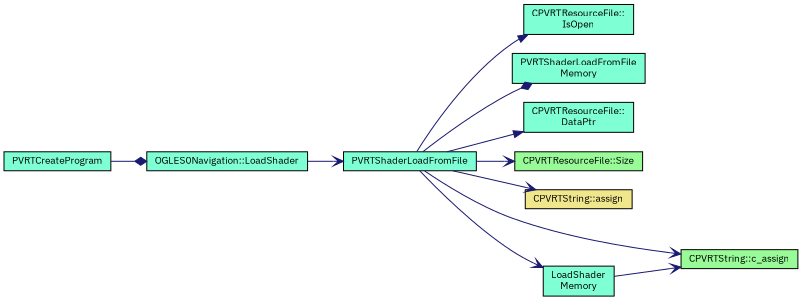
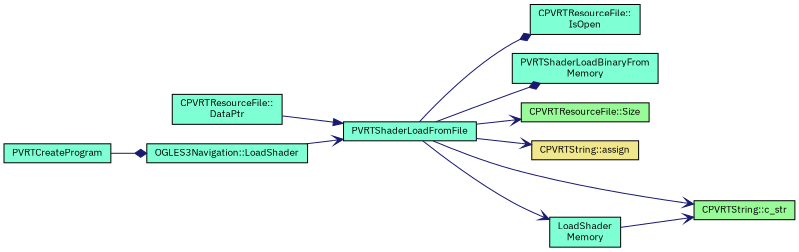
  digraph {
    fontname="IBM Plex Sans"
    rankdir=LR
    node [color=black fillcolor=aquamarine fontname="IBM Plex Sans" fontsize=10 shape=record style=filled]
    edge [arrowhead=vee color=midnightblue fontname="IBM Plex Sans" fontsize=10 labelfontname=Helvetica labelfontsize=10 style=solid]
-   n1 [fontcolor=black height=0.2 label="OGLES0Navigation::LoadShader" width=0.4]
+   n1 [fontcolor=black height=0.2 label="OGLES3Navigation::LoadShader" width=0.4]
    n2 [height=0.2 label=PVRTShaderLoadFromFile width=0.4]
    n3 [height=0.2 label="CPVRTResourceFile::\lIsOpen" width=0.4]
-   n4 [height=0.2 label="PVRTShaderLoadFromFile\lMemory" width=0.4]
+   n4 [height=0.2 label="PVRTShaderLoadBinaryFrom\lMemory" width=0.4]
    n5 [height=0.2 label="CPVRTResourceFile::\lDataPtr" width=0.4]
    n6 [fillcolor=palegreen height=0.2 label="CPVRTResourceFile::Size" width=0.4]
    n7 [fillcolor=khaki height=0.2 label="CPVRTString::assign" width=0.4]
-   n8 [fillcolor=palegreen height=0.2 label="CPVRTString::c_assign" width=0.4]
+   n8 [fillcolor=palegreen height=0.2 label="CPVRTString::c_str" width=0.4]
    n9 [height=0.2 label="LoadShader\lMemory" width=0.4]
    n10 [height=0.2 label=PVRTCreateProgram width=0.4]
    n1 -> n2
-   n2 -> n3 [arrowhead=normal]
+   n2 -> n3 [arrowhead=diamond]
    n2 -> n4 [arrowhead=diamond]
-   n2 -> n5 [arrowhead=normal]
+   n5 -> n2 [arrowhead=normal]
    n2 -> n6
    n2 -> n7
    n2 -> n8
    n2 -> n9
    n9 -> n8
    n10 -> n1 [arrowhead=diamond]
  }
